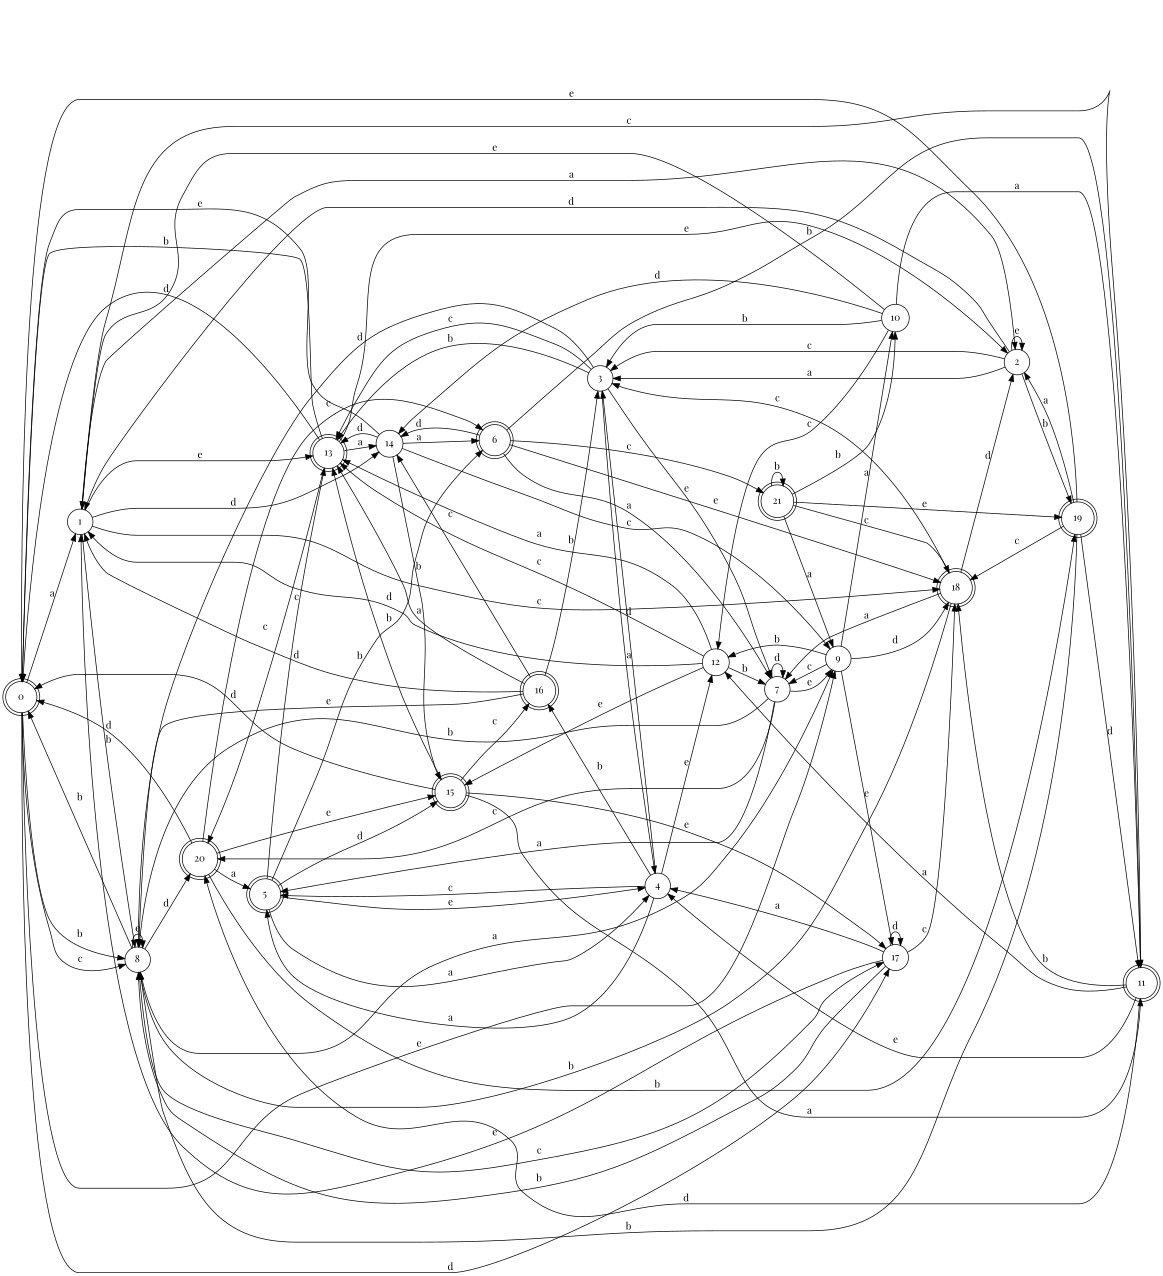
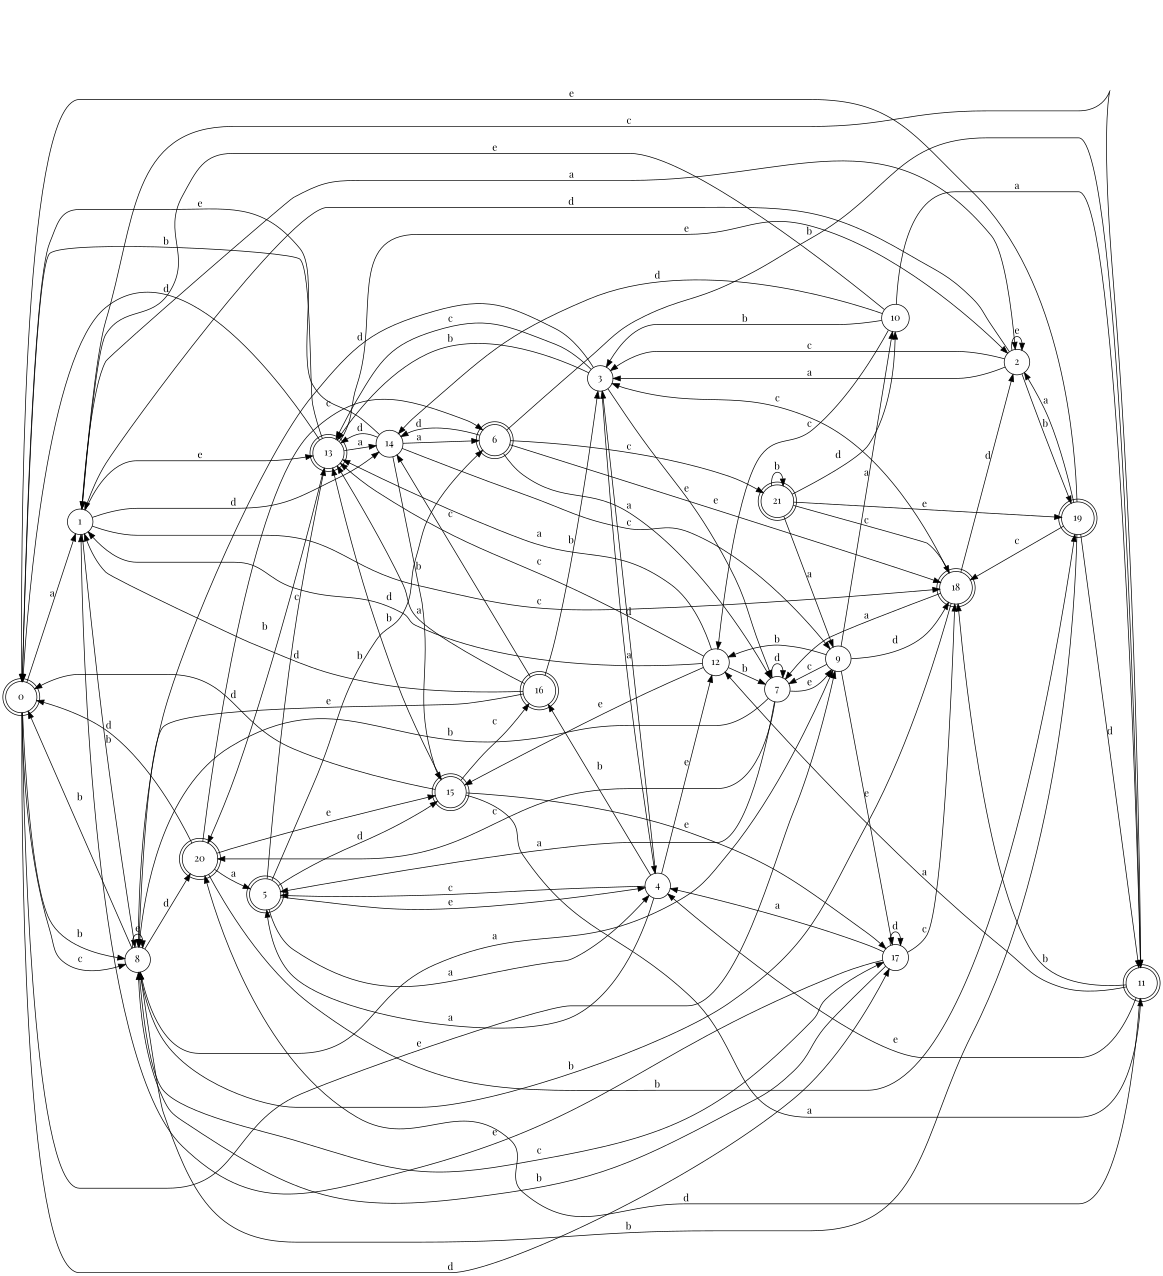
  digraph {
    fontname="Playfair Display"
    rankdir=LR
    node [color=black fillcolor=white fontname="Playfair Display" shape=doublecircle style="rounded,filled"]
    edge [fontname="Playfair Display"]
    n1 [label=0]
    n2 [label=1 shape=circle style=filled]
    n3 [label=8 shape=circle style=filled]
    n4 [label=9 shape=circle style=filled]
    n5 [label=17 shape=circle style=filled]
    n6 [label=2 shape=circle style=filled]
    n7 [label=13]
    n8 [label=14 shape=circle style=filled]
    n9 [label=18]
    n10 [label=20]
    n11 [label=7 shape=circle style=filled]
    n12 [label=12 shape=circle style=filled]
    n13 [label=10 shape=circle style=filled]
    n14 [label=4 shape=circle style=filled]
    n15 [label=3 shape=circle style=filled]
    n16 [label=19]
    n17 [label=6]
    n18 [label=15]
    n19 [label=11]
    n20 [label=5]
    n21 [label=16]
    n22 [label=21]
    n1 -> n2 [label=a]
    n1 -> n3 [label=b]
    n1 -> n3 [label=c]
    n1 -> n4 [label=e]
    n1 -> n5 [label=d]
    n2 -> n3 [label=b]
    n2 -> n6 [label=a]
    n2 -> n7 [label=e]
    n2 -> n8 [label=d]
    n2 -> n9 [label=c]
    n3 -> n1 [label=b]
    n3 -> n3 [label=e]
    n3 -> n4 [label=a]
    n3 -> n5 [label=c]
    n3 -> n10 [label=d]
    n4 -> n5 [label=e]
    n4 -> n9 [label=d]
    n4 -> n11 [label=c]
    n4 -> n12 [label=b]
    n4 -> n13 [label=a]
    n5 -> n2 [label=e]
    n5 -> n3 [label=b]
    n5 -> n5 [label=d]
    n5 -> n9 [label=c]
    n5 -> n14 [label=a]
    n6 -> n2 [label=d]
    n6 -> n6 [label=e]
    n6 -> n15 [label=a]
    n6 -> n15 [label=c]
    n6 -> n16 [label=b]
    n7 -> n1 [label=b]
    n7 -> n1 [label=d]
    n7 -> n6 [label=e]
    n7 -> n8 [label=a]
-   n7 -> n10 [label=c]
+   n7 -> n10 [label=b]
    n8 -> n1 [label=e]
    n8 -> n4 [label=c]
    n8 -> n7 [label=d]
    n8 -> n17 [label=a]
    n8 -> n18 [label=b]
    n9 -> n3 [label=b]
    n9 -> n6 [label=d]
    n9 -> n11 [label=a]
    n9 -> n15 [label=c]
    n10 -> n1 [label=d]
    n10 -> n16 [label=b]
    n10 -> n17 [label=c]
    n10 -> n18 [label=e]
    n10 -> n20 [label=a]
    n11 -> n3 [label=b]
    n11 -> n4 [label=e]
    n11 -> n10 [label=c]
    n11 -> n11 [label=d]
    n11 -> n20 [label=a]
    n12 -> n2 [label=d]
    n12 -> n7 [label=a]
    n12 -> n7 [label=c]
    n12 -> n11 [label=b]
    n12 -> n18 [label=e]
    n13 -> n2 [label=e]
    n13 -> n8 [label=d]
    n13 -> n12 [label=c]
    n13 -> n15 [label=b]
    n13 -> n19 [label=a]
    n14 -> n12 [label=e]
    n14 -> n15 [label=d]
    n14 -> n20 [label=a]
    n14 -> n20 [label=c]
    n14 -> n21 [label=b]
    n15 -> n3 [label=d]
    n15 -> n7 [label=b]
    n15 -> n7 [label=c]
    n15 -> n11 [label=e]
    n15 -> n14 [label=a]
    n16 -> n1 [label=e]
    n16 -> n3 [label=b]
    n16 -> n6 [label=a]
    n16 -> n9 [label=c]
    n16 -> n19 [label=d]
    n17 -> n8 [label=d]
    n17 -> n9 [label=e]
    n17 -> n11 [label=a]
    n17 -> n19 [label=b]
    n17 -> n22 [label=c]
    n18 -> n1 [label=d]
    n18 -> n5 [label=e]
    n18 -> n7 [label=b]
    n18 -> n19 [label=a]
    n18 -> n21 [label=c]
    n19 -> n2 [label=c]
    n19 -> n9 [label=b]
    n19 -> n10 [label=d]
    n19 -> n12 [label=a]
    n19 -> n14 [label=e]
    n20 -> n7 [label=c]
    n20 -> n14 [label=a]
    n20 -> n14 [label=e]
    n20 -> n17 [label=b]
    n20 -> n18 [label=d]
    n21 -> n2 [label=d]
    n21 -> n3 [label=e]
    n21 -> n7 [label=a]
    n21 -> n8 [label=c]
    n21 -> n15 [label=b]
    n22 -> n4 [label=a]
    n22 -> n9 [label=c]
-   n22 -> n13 [label=b]
+   n22 -> n13 [label=d]
    n22 -> n16 [label=e]
    n22 -> n22 [label=b]
  }
